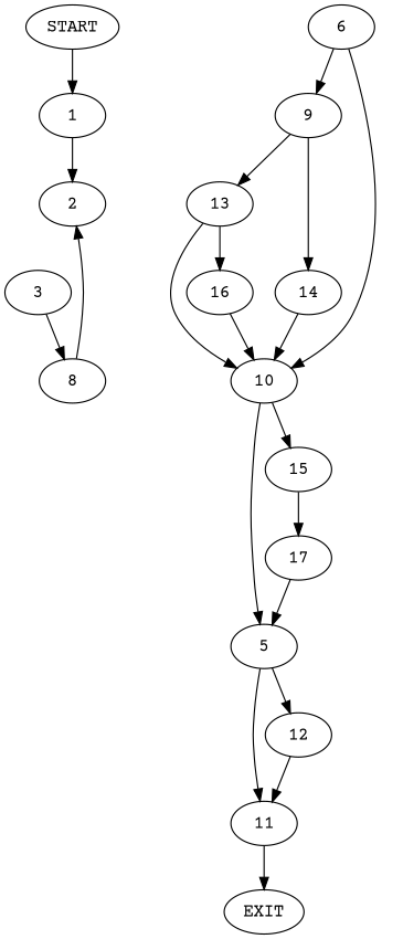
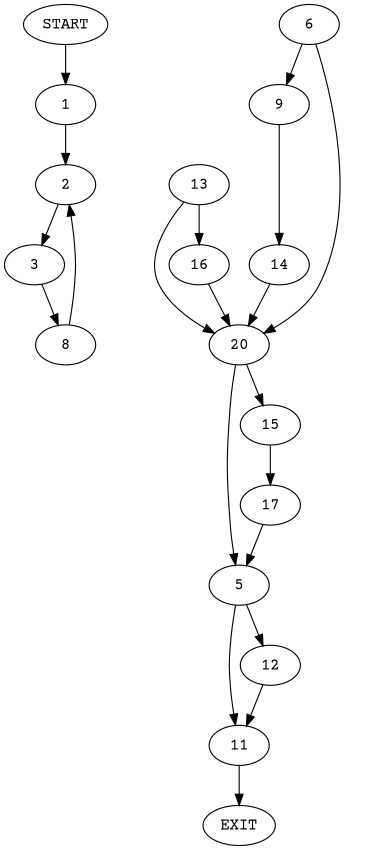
  digraph {
    fontname="Courier Prime"
    node [fontname="Courier Prime"]
    edge [fontname="Courier Prime"]
    n1 [label=START]
    1
    2
    n4 [label=EXIT]
    3
    8
    5
    11
    12
    6
    9
-   10
+   10 [label=20]
    13
    14
    15
    16
    17
    n1 -> 1
    1 -> 2
+   2 -> 3
    3 -> 8
    8 -> 2
    5 -> 11
    5 -> 12
    11 -> n4
    12 -> 11
    6 -> 9
    6 -> 10
-   9 -> 13
    9 -> 14
    10 -> 5
    10 -> 15
    13 -> 10
    13 -> 16
    14 -> 10
    15 -> 17
    16 -> 10
    17 -> 5
  }
